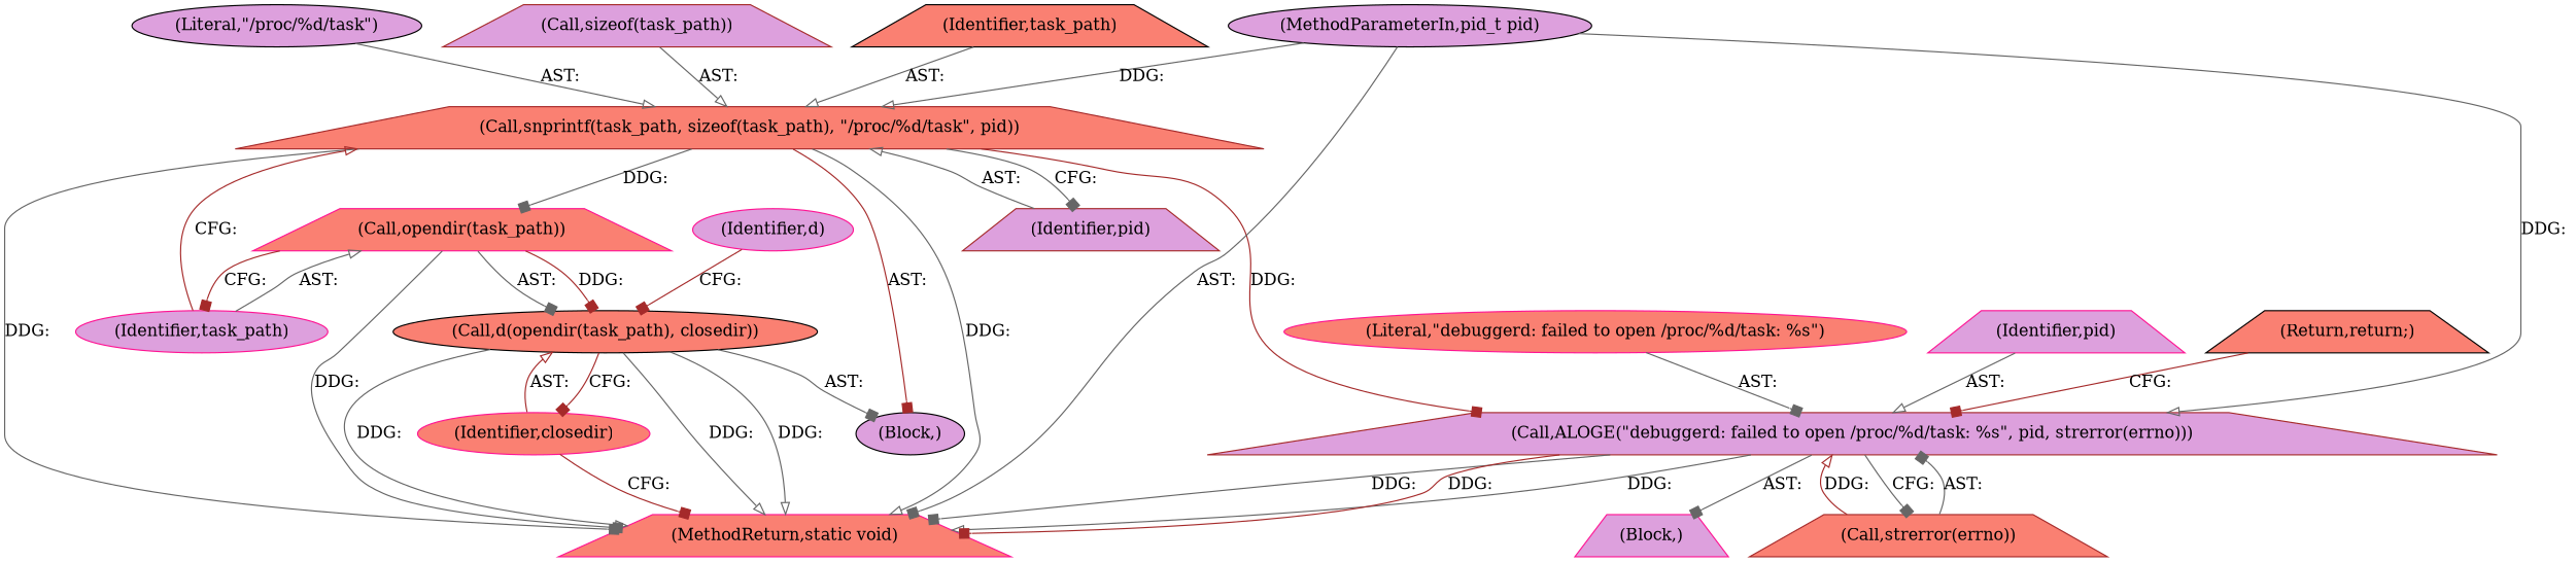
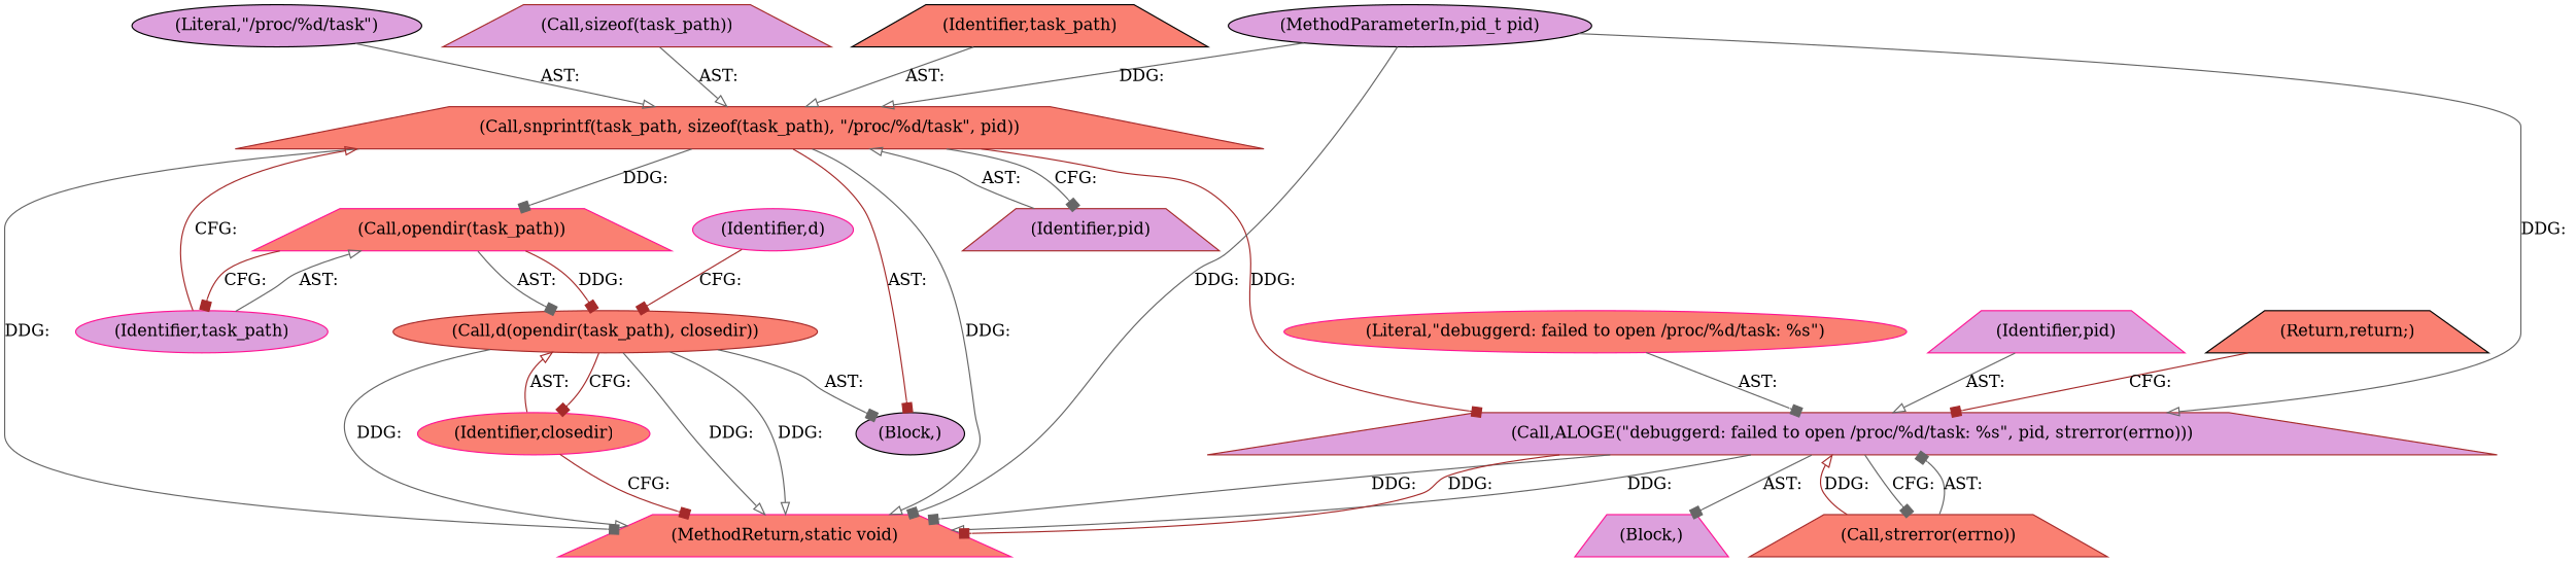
  digraph {
    node [color=deeppink fillcolor=plum shape=trapezium style=filled]
    edge [arrowhead=box color=gray40]
    n1 [color=brown fillcolor=salmon label="(Call,snprintf(task_path, sizeof(task_path), \"/proc/%d/task\", pid))"]
    n2 [fillcolor=salmon label="(Call,opendir(task_path))"]
    n3 [color=brown label="(Call,ALOGE(\"debuggerd: failed to open /proc/%d/task: %s\", pid, strerror(errno)))"]
    n4 [color=brown label="(Identifier,pid)"]
    n5 [color=black label="(Block,)" shape=ellipse]
    n6 [fillcolor=salmon label="(MethodReturn,static void)"]
-   n7 [color=black fillcolor=salmon label="(Call,d(opendir(task_path), closedir))" shape=ellipse]
+   n7 [color=brown fillcolor=salmon label="(Call,d(opendir(task_path), closedir))" shape=ellipse]
    n8 [label="(Identifier,task_path)" shape=ellipse]
    n9 [label="(Block,)"]
    n10 [color=brown fillcolor=salmon label="(Call,strerror(errno))"]
    n11 [color=black label="(MethodParameterIn,pid_t pid)" shape=ellipse]
    n12 [fillcolor=salmon label="(Identifier,closedir)" shape=ellipse]
    n13 [fillcolor=salmon label="(Literal,\"debuggerd: failed to open /proc/%d/task: %s\")" shape=ellipse]
    n14 [color=brown label="(Call,sizeof(task_path))"]
    n15 [label="(Identifier,pid)"]
    n16 [label="(Identifier,d)" shape=ellipse]
    n17 [color=black fillcolor=salmon label="(Identifier,task_path)"]
    n18 [color=black fillcolor=salmon label="(Return,return;)"]
    n19 [color=black label="(Literal,\"/proc/%d/task\")" shape=ellipse]
    n1 -> n2 [label="DDG: "]
    n1 -> n3 [color=brown label="DDG: "]
    n1 -> n4 [label="CFG: "]
    n1 -> n5 [color=brown label="AST: "]
    n1 -> n6 [label="DDG: "]
    n1 -> n6 [arrowhead=onormal label="DDG: "]
-   n2 -> n6 [label="DDG: "]
    n2 -> n7 [label="AST: "]
    n2 -> n7 [color=brown label="DDG: "]
    n2 -> n8 [color=brown label="CFG: "]
    n3 -> n6 [arrowhead=onormal label="DDG: "]
    n3 -> n6 [label="DDG: "]
    n3 -> n6 [color=brown label="DDG: "]
    n3 -> n9 [label="AST: "]
    n3 -> n10 [label="CFG: "]
    n4 -> n1 [arrowhead=onormal label="AST: "]
    n7 -> n5 [label="AST: "]
    n7 -> n6 [arrowhead=onormal label="DDG: "]
    n7 -> n6 [arrowhead=onormal label="DDG: "]
    n7 -> n6 [arrowhead=onormal label="DDG: "]
    n7 -> n12 [color=brown label="CFG: "]
    n8 -> n1 [arrowhead=onormal color=brown label="CFG: "]
    n8 -> n2 [arrowhead=onormal label="AST: "]
    n10 -> n3 [label="AST: "]
    n10 -> n3 [arrowhead=onormal color=brown label="DDG: "]
    n11 -> n1 [arrowhead=onormal label="DDG: "]
    n11 -> n3 [arrowhead=onormal label="DDG: "]
-   n11 -> n6 [label="AST: "]
+   n11 -> n6 [label="DDG: "]
    n12 -> n6 [color=brown label="CFG: "]
    n12 -> n7 [arrowhead=onormal color=brown label="AST: "]
    n13 -> n3 [label="AST: "]
    n14 -> n1 [arrowhead=onormal label="AST: "]
    n15 -> n3 [arrowhead=onormal label="AST: "]
    n16 -> n7 [color=brown label="CFG: "]
    n17 -> n1 [arrowhead=onormal label="AST: "]
    n18 -> n3 [color=brown label="CFG: "]
    n19 -> n1 [arrowhead=onormal label="AST: "]
  }
